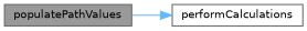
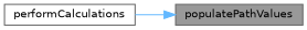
  digraph {
    rankdir=RL
    node [fontname=Helvetica fontsize=10 shape=box style=filled]
    n1 [color=gray40 fillcolor=grey60 fontcolor=black height=0.2 label=populatePathValues width=0.4]
    n2 [color=grey40 fillcolor=white height=0.2 label=performCalculations width=0.4]
-   n2 -> n1 [color=steelblue1 dir=back fontname=Helvetica fontsize=10 labelfontname=Helvetica labelfontsize=10 style=solid]
+   n1 -> n2 [color=steelblue1 dir=back fontname=Helvetica fontsize=10 labelfontname=Helvetica labelfontsize=10 style=solid]
  }
